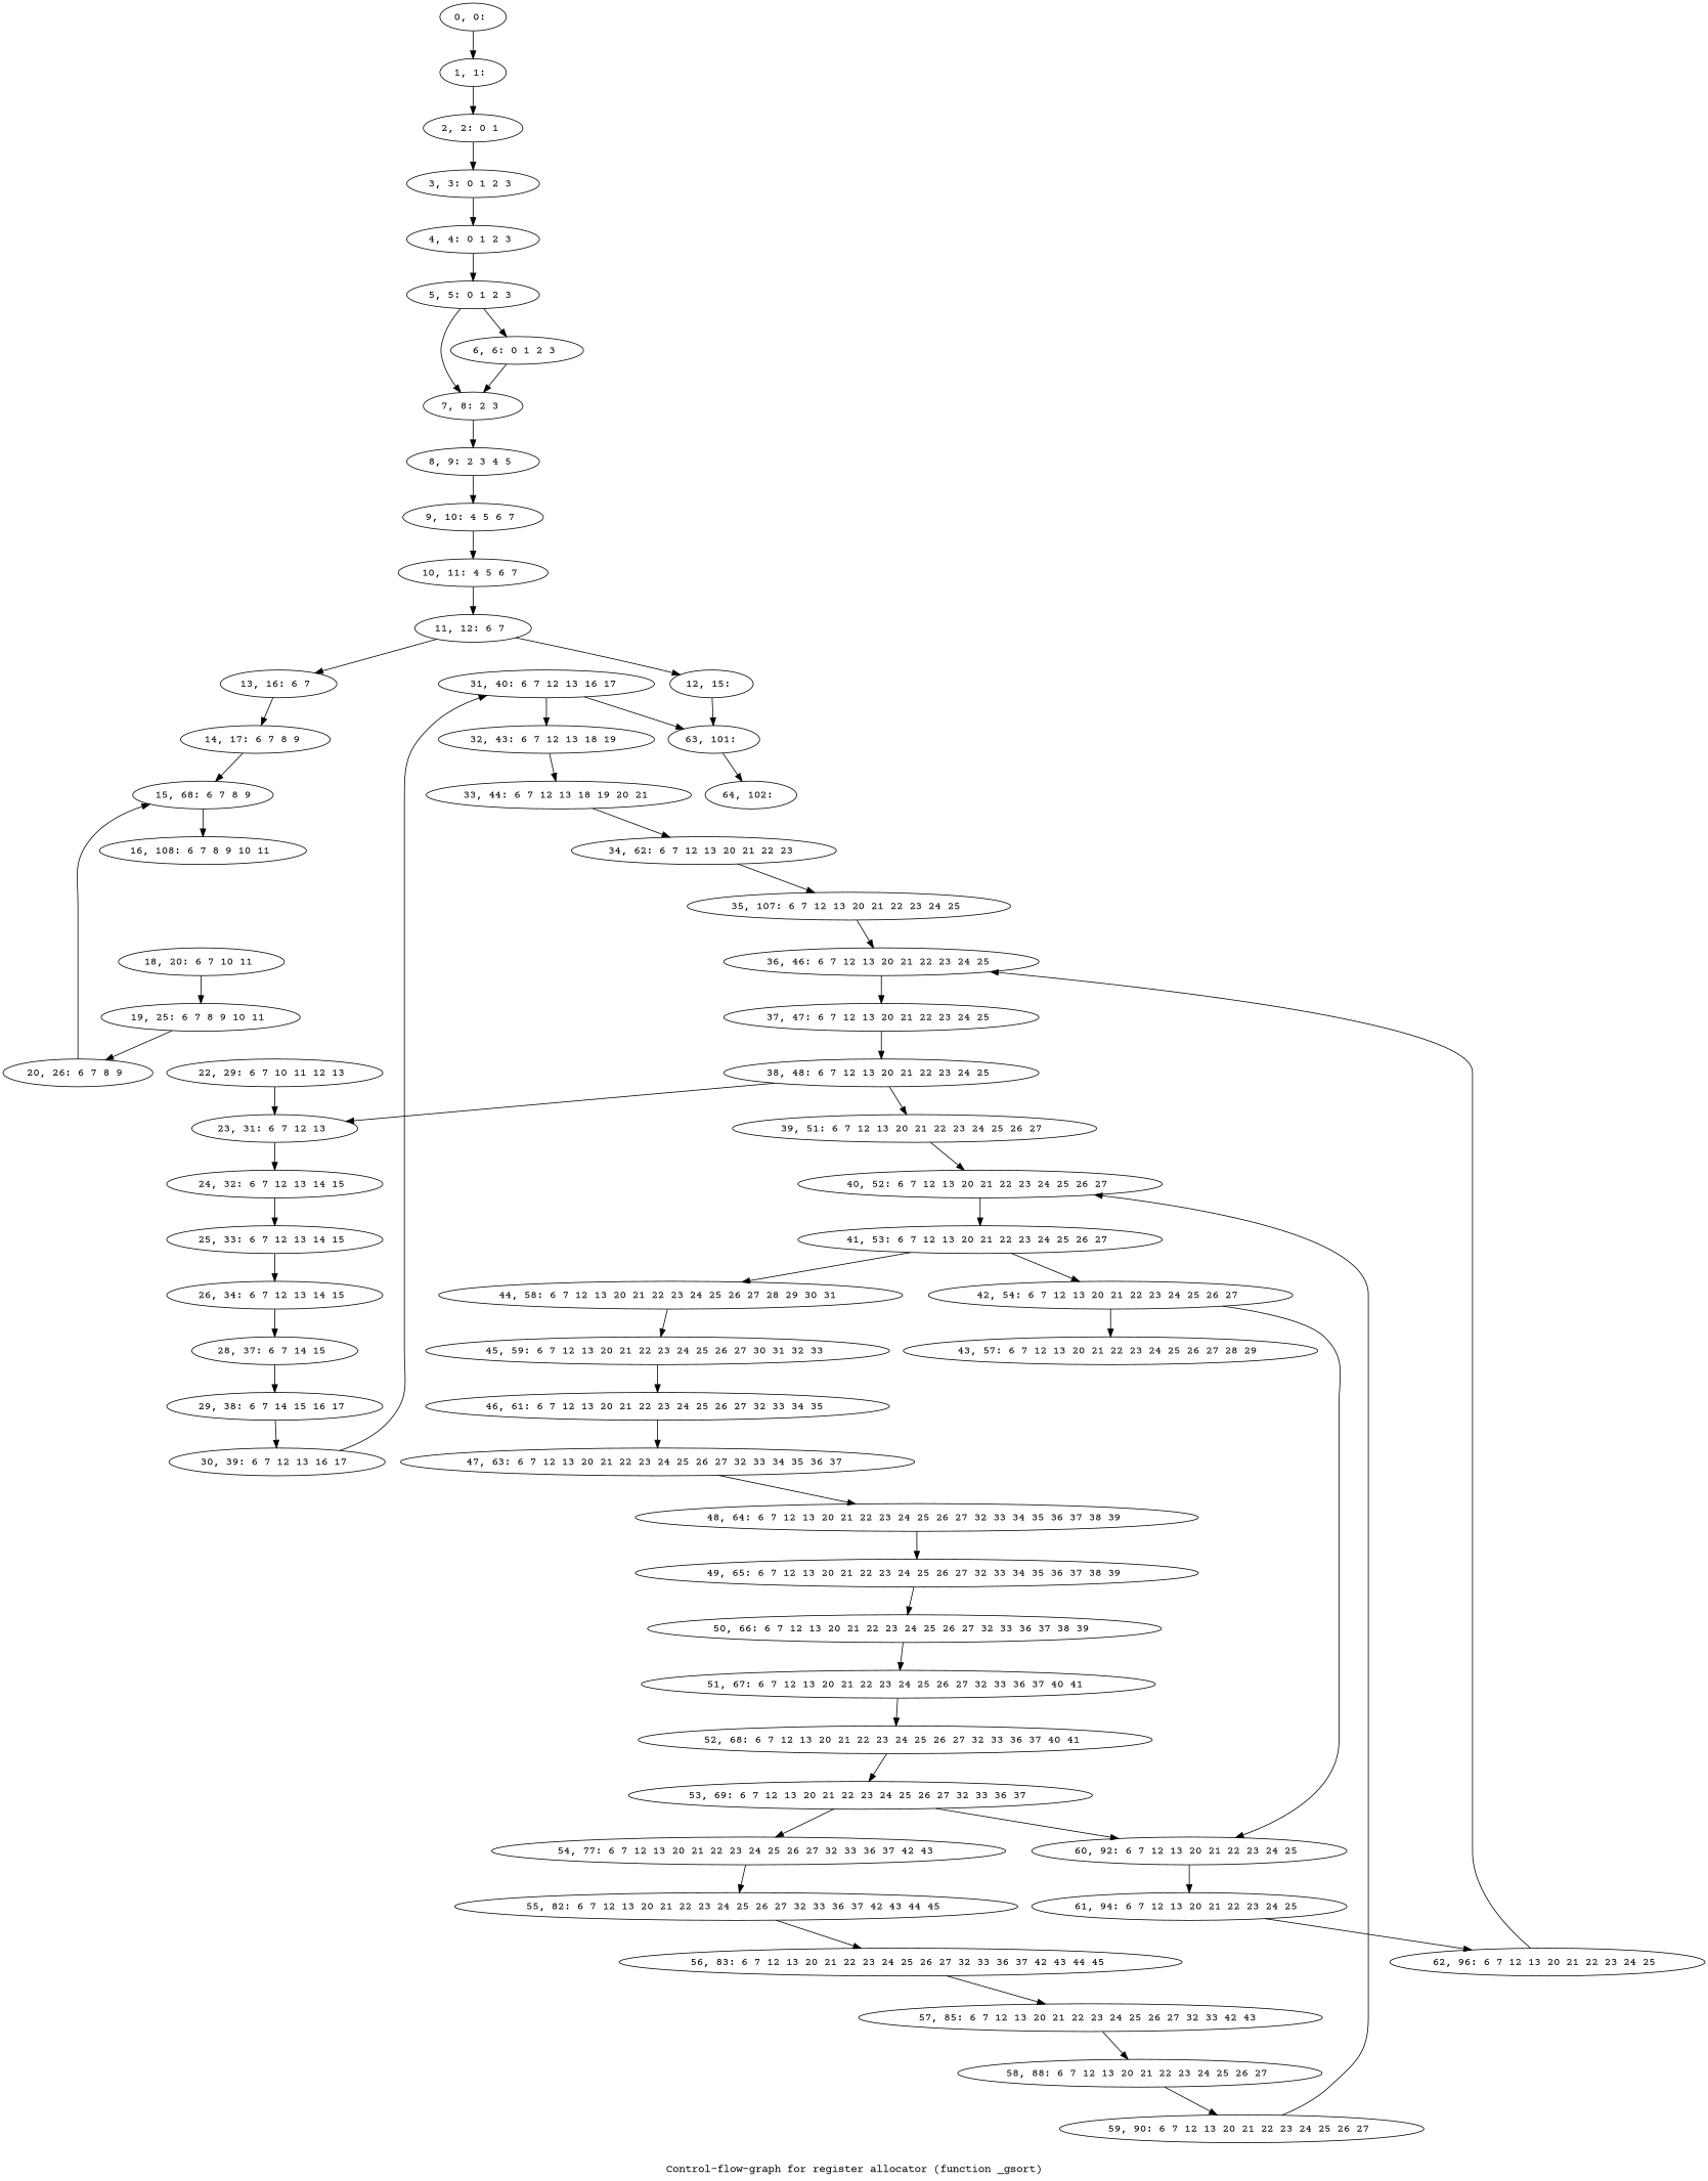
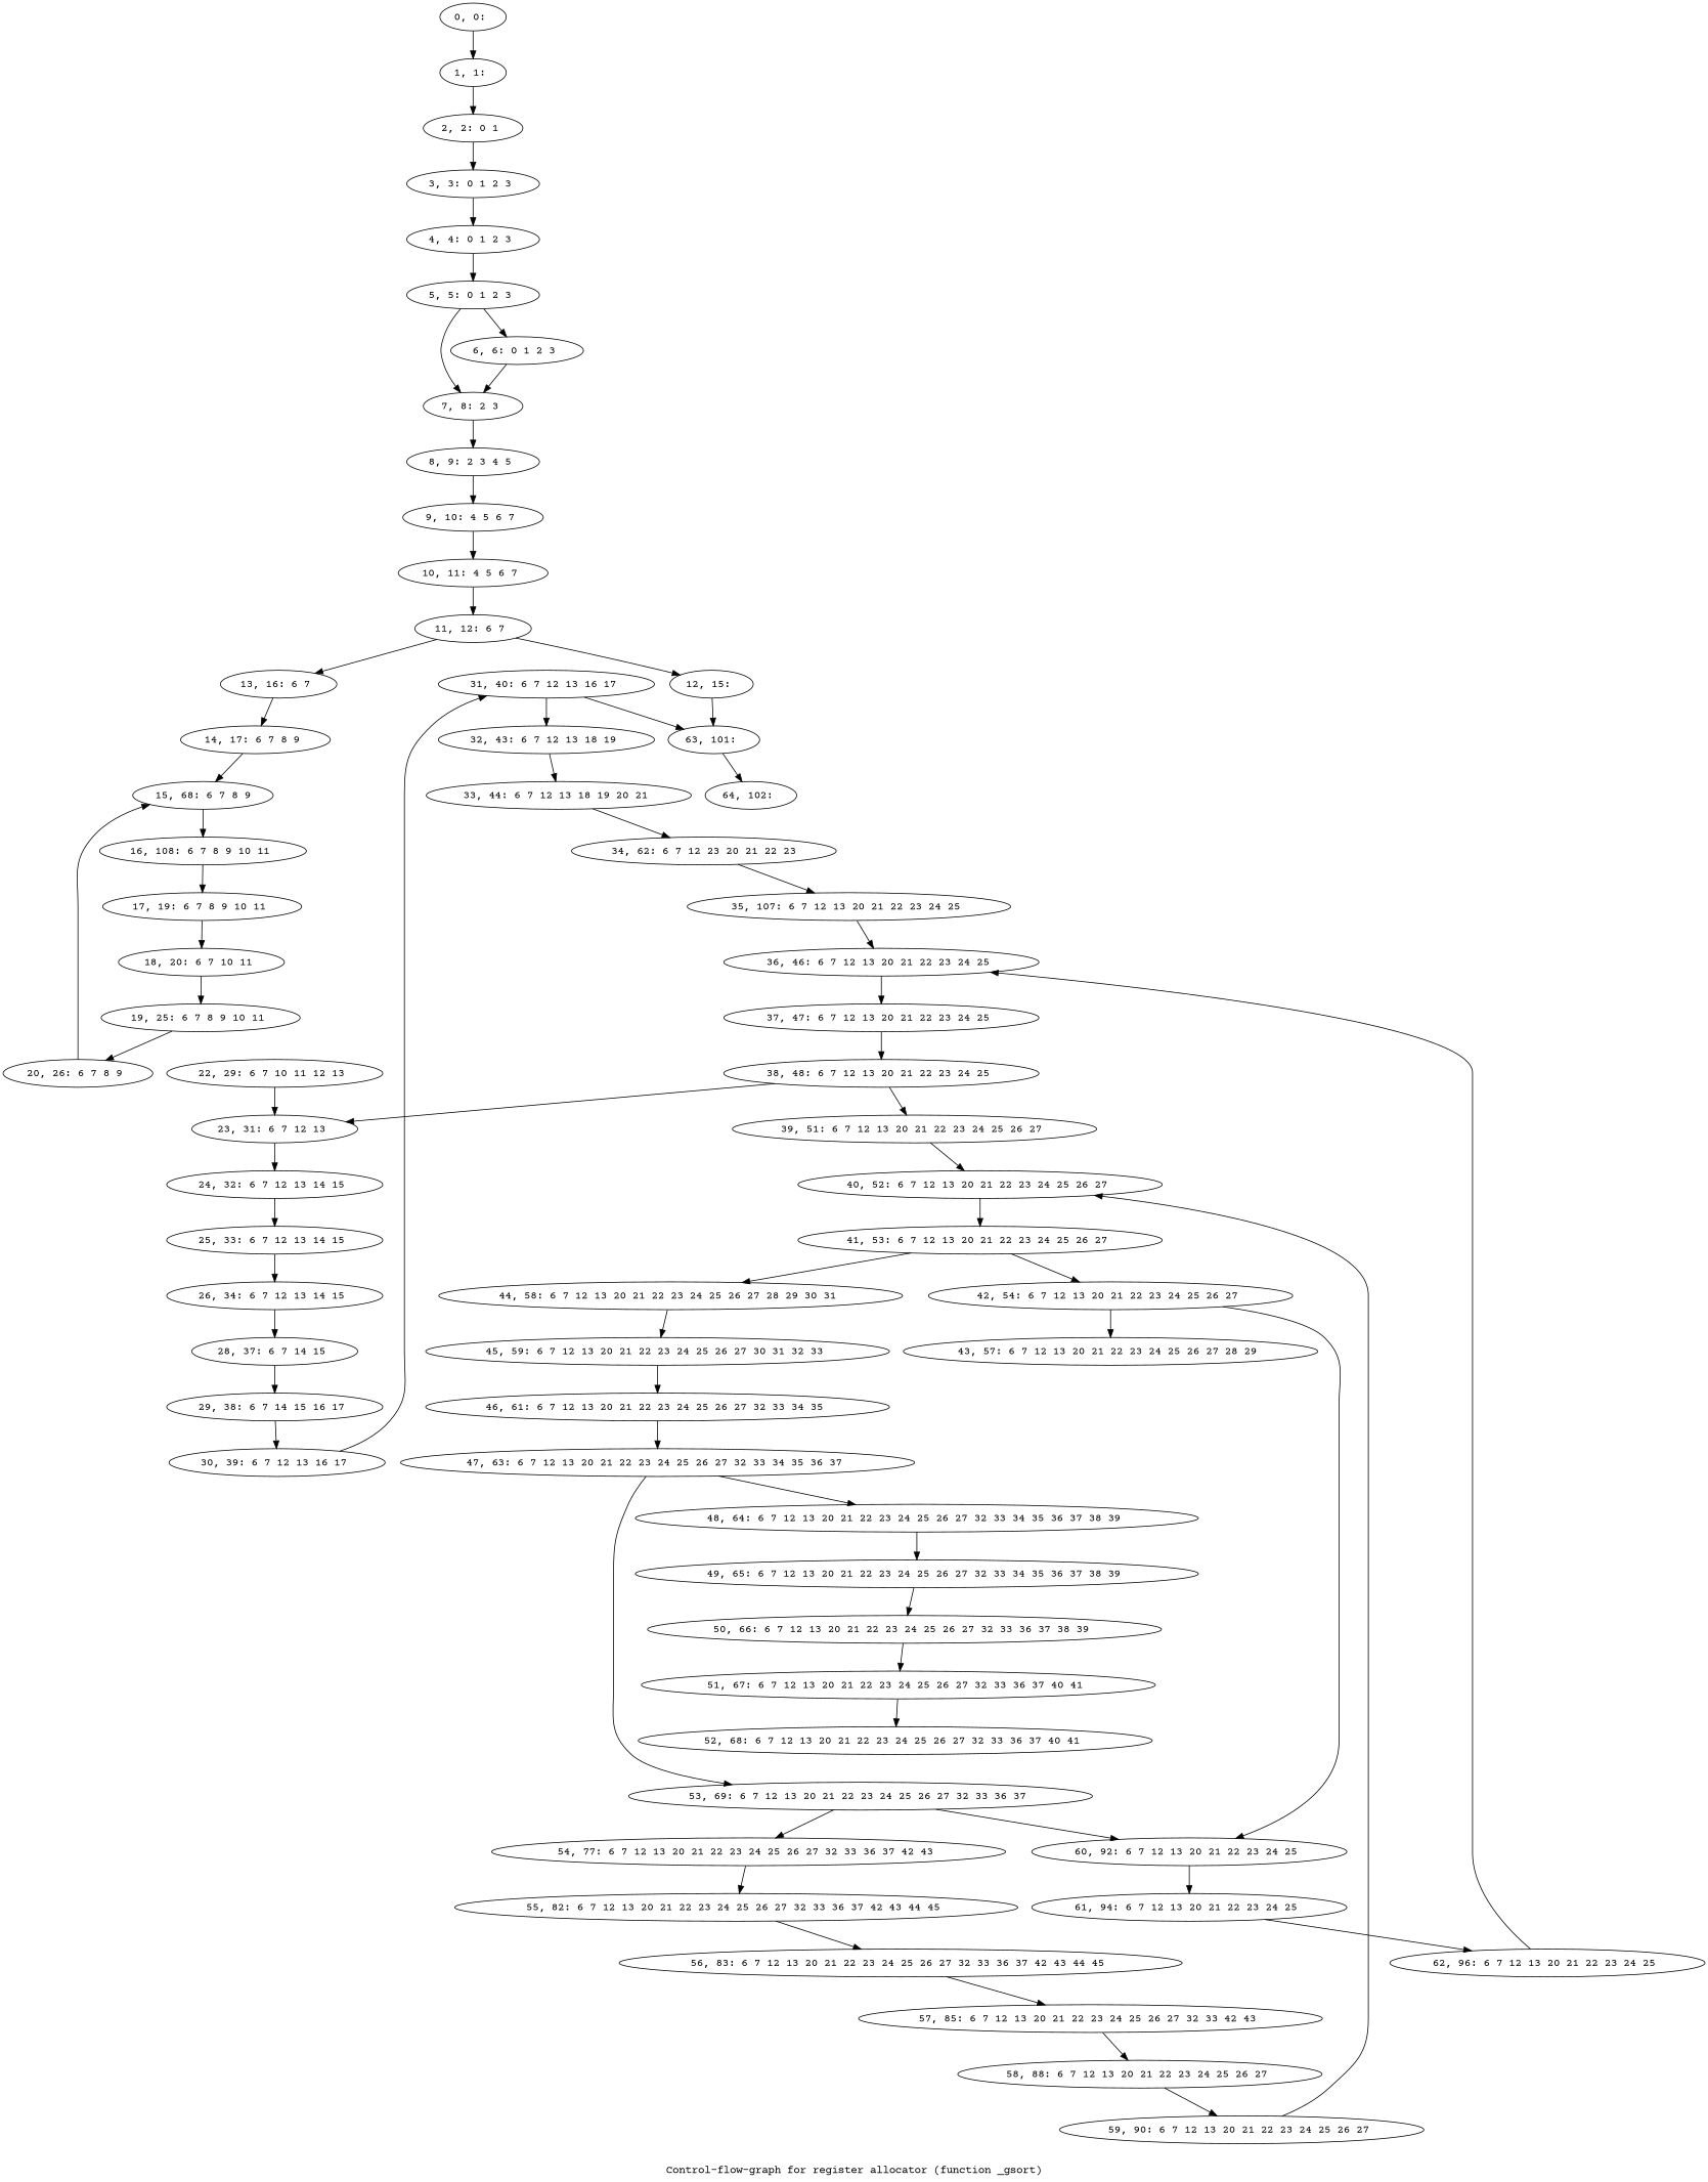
  digraph {
    fontname="Courier Prime"
    label="Control-flow-graph for register allocator (function _gsort)"
    node [fontname="Courier Prime"]
    edge [fontname="Courier Prime"]
    n1 [label="0, 0: "]
    n2 [label="1, 1: "]
    n3 [label="2, 2: 0 1 "]
    n4 [label="3, 3: 0 1 2 3 "]
    n5 [label="4, 4: 0 1 2 3 "]
    n6 [label="5, 5: 0 1 2 3 "]
    n7 [label="6, 6: 0 1 2 3 "]
    n8 [label="7, 8: 2 3 "]
    n9 [label="8, 9: 2 3 4 5 "]
    n10 [label="9, 10: 4 5 6 7 "]
    n11 [label="10, 11: 4 5 6 7 "]
    n12 [label="11, 12: 6 7 "]
    n13 [label="12, 15: "]
    n14 [label="13, 16: 6 7 "]
    n15 [label="63, 101: "]
    n16 [label="14, 17: 6 7 8 9 "]
    n17 [label="64, 102: "]
    n18 [label="15, 68: 6 7 8 9"]
    n19 [label="16, 108: 6 7 8 9 10 11 "]
+   n20 [label="17, 19: 6 7 8 9 10 11 "]
    n21 [label="18, 20: 6 7 10 11 "]
    n22 [label="19, 25: 6 7 8 9 10 11 "]
    n23 [label="20, 26: 6 7 8 9 "]
    n24 [label="22, 29: 6 7 10 11 12 13 "]
    n25 [label="23, 31: 6 7 12 13 "]
    n26 [label="24, 32: 6 7 12 13 14 15 "]
    n27 [label="25, 33: 6 7 12 13 14 15 "]
    n28 [label="26, 34: 6 7 12 13 14 15 "]
    n29 [label="28, 37: 6 7 14 15 "]
    n30 [label="29, 38: 6 7 14 15 16 17 "]
    n31 [label="30, 39: 6 7 12 13 16 17 "]
    n32 [label="31, 40: 6 7 12 13 16 17 "]
    n33 [label="32, 43: 6 7 12 13 18 19 "]
    n34 [label="33, 44: 6 7 12 13 18 19 20 21 "]
-   n35 [label="34, 62: 6 7 12 13 20 21 22 23 "]
+   n35 [label="34, 62: 6 7 12 23 20 21 22 23"]
    n36 [label="35, 107: 6 7 12 13 20 21 22 23 24 25 "]
    n37 [label="36, 46: 6 7 12 13 20 21 22 23 24 25 "]
    n38 [label="37, 47: 6 7 12 13 20 21 22 23 24 25 "]
    n39 [label="38, 48: 6 7 12 13 20 21 22 23 24 25 "]
    n40 [label="39, 51: 6 7 12 13 20 21 22 23 24 25 26 27 "]
    n41 [label="40, 52: 6 7 12 13 20 21 22 23 24 25 26 27 "]
    n42 [label="41, 53: 6 7 12 13 20 21 22 23 24 25 26 27 "]
    n43 [label="42, 54: 6 7 12 13 20 21 22 23 24 25 26 27 "]
    n44 [label="44, 58: 6 7 12 13 20 21 22 23 24 25 26 27 28 29 30 31 "]
    n45 [label="43, 57: 6 7 12 13 20 21 22 23 24 25 26 27 28 29 "]
    n46 [label="60, 92: 6 7 12 13 20 21 22 23 24 25 "]
    n47 [label="61, 94: 6 7 12 13 20 21 22 23 24 25 "]
    n48 [label="45, 59: 6 7 12 13 20 21 22 23 24 25 26 27 30 31 32 33 "]
    n49 [label="46, 61: 6 7 12 13 20 21 22 23 24 25 26 27 32 33 34 35 "]
    n50 [label="47, 63: 6 7 12 13 20 21 22 23 24 25 26 27 32 33 34 35 36 37 "]
    n51 [label="48, 64: 6 7 12 13 20 21 22 23 24 25 26 27 32 33 34 35 36 37 38 39 "]
    n52 [label="49, 65: 6 7 12 13 20 21 22 23 24 25 26 27 32 33 34 35 36 37 38 39 "]
    n53 [label="50, 66: 6 7 12 13 20 21 22 23 24 25 26 27 32 33 36 37 38 39 "]
    n54 [label="51, 67: 6 7 12 13 20 21 22 23 24 25 26 27 32 33 36 37 40 41 "]
    n55 [label="52, 68: 6 7 12 13 20 21 22 23 24 25 26 27 32 33 36 37 40 41 "]
    n56 [label="53, 69: 6 7 12 13 20 21 22 23 24 25 26 27 32 33 36 37 "]
    n57 [label="54, 77: 6 7 12 13 20 21 22 23 24 25 26 27 32 33 36 37 42 43 "]
    n58 [label="55, 82: 6 7 12 13 20 21 22 23 24 25 26 27 32 33 36 37 42 43 44 45 "]
    n59 [label="56, 83: 6 7 12 13 20 21 22 23 24 25 26 27 32 33 36 37 42 43 44 45 "]
    n60 [label="57, 85: 6 7 12 13 20 21 22 23 24 25 26 27 32 33 42 43 "]
    n61 [label="58, 88: 6 7 12 13 20 21 22 23 24 25 26 27 "]
    n62 [label="59, 90: 6 7 12 13 20 21 22 23 24 25 26 27 "]
    n63 [label="62, 96: 6 7 12 13 20 21 22 23 24 25 "]
    n1 -> n2
    n2 -> n3
    n3 -> n4
    n4 -> n5
    n5 -> n6
    n6 -> n7
    n6 -> n8
    n7 -> n8
    n8 -> n9
    n9 -> n10
    n10 -> n11
    n11 -> n12
    n12 -> n13
    n12 -> n14
    n13 -> n15
    n14 -> n16
    n15 -> n17
    n16 -> n18
    n18 -> n19
+   n19 -> n20
+   n20 -> n21
    n21 -> n22
    n22 -> n23
    n23 -> n18
    n24 -> n25
    n25 -> n26
    n26 -> n27
    n27 -> n28
    n28 -> n29
    n29 -> n30
    n30 -> n31
    n31 -> n32
    n32 -> n15
    n32 -> n33
    n33 -> n34
    n34 -> n35
    n35 -> n36
    n36 -> n37
    n37 -> n38
    n38 -> n39
    n39 -> n25
    n39 -> n40
    n40 -> n41
    n41 -> n42
    n42 -> n43
    n42 -> n44
    n43 -> n45
    n43 -> n46
    n44 -> n48
    n46 -> n47
    n47 -> n63
    n48 -> n49
    n49 -> n50
    n50 -> n51
    n51 -> n52
    n52 -> n53
    n53 -> n54
    n54 -> n55
-   n55 -> n56
+   n50 -> n56
    n56 -> n46
    n56 -> n57
    n57 -> n58
    n58 -> n59
    n59 -> n60
    n60 -> n61
    n61 -> n62
    n62 -> n41
    n63 -> n37
  }
